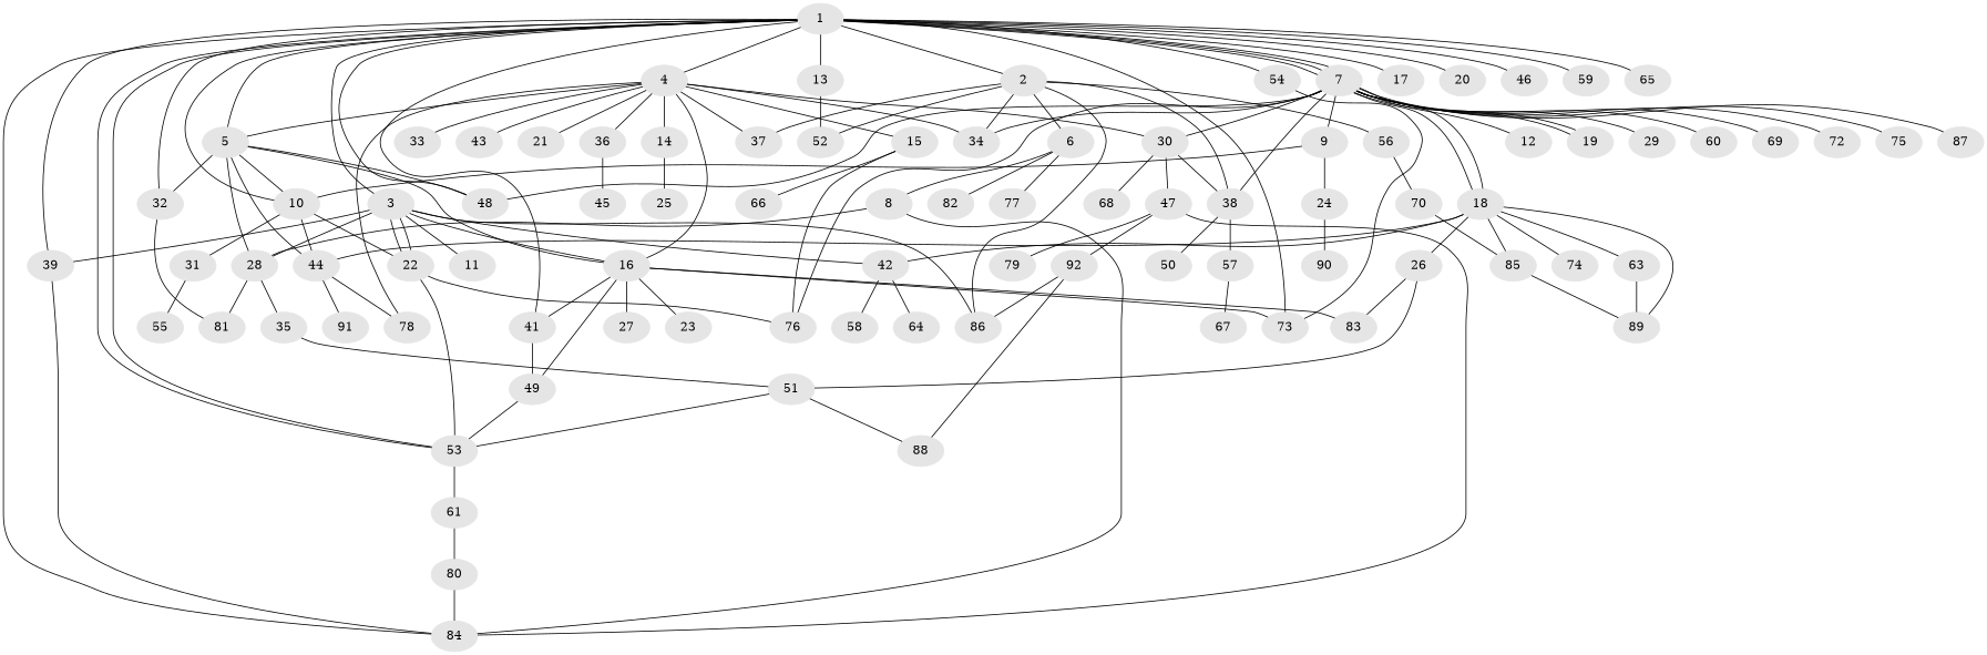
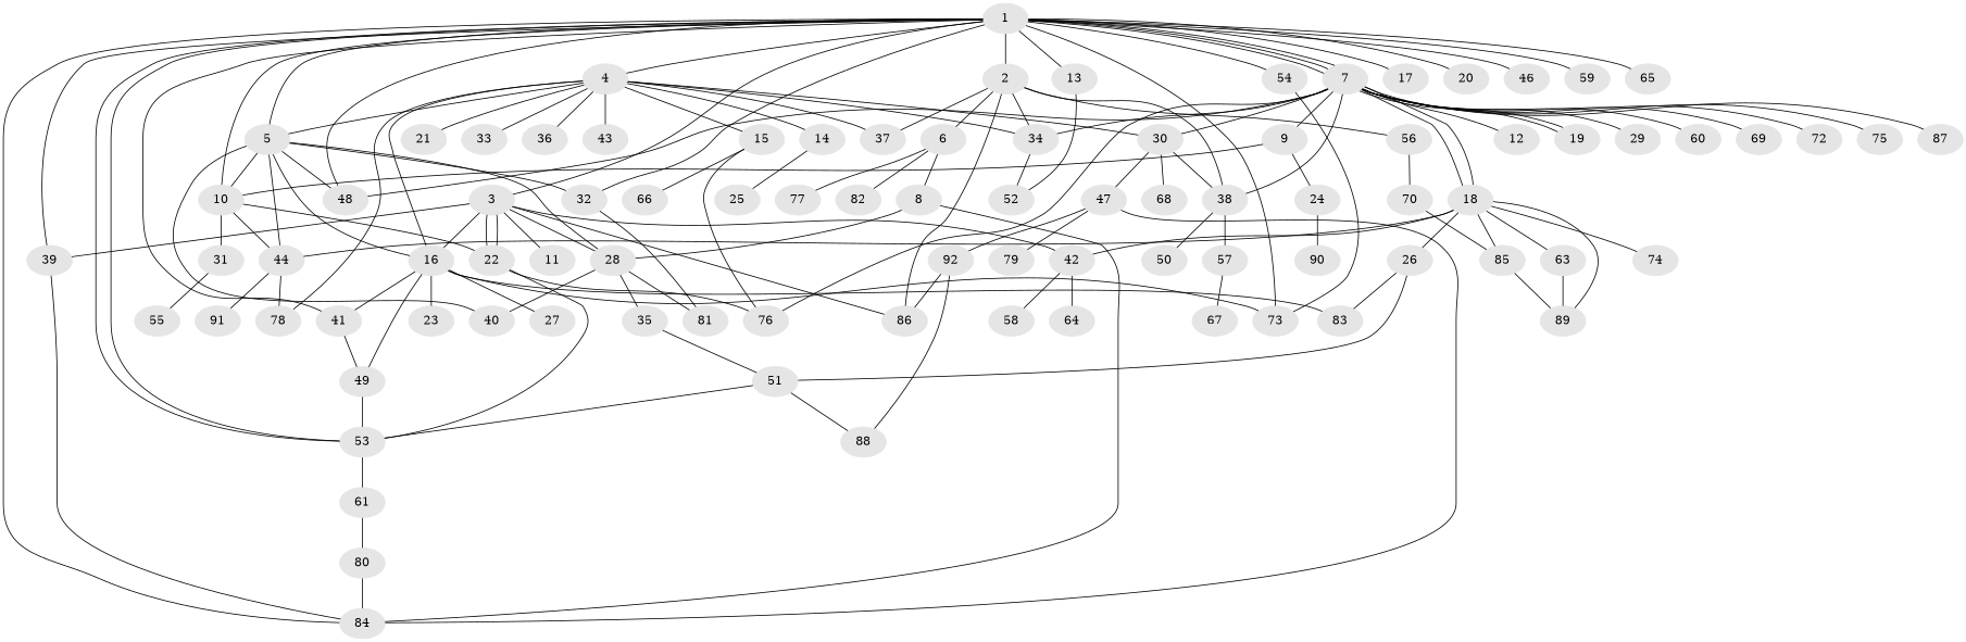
  graph {
    node [color=gray90 style=filled]
    1
    2
    3
    4
    5
    7
    10
    13
    17
    20
    32
    39
    41
    46
    48
    53
    54
    59
    65
    73
    84
    6
    34
    37
    38
    52
    56
    86
    11
    16
    22
    28
    42
    14
    15
    21
    30
    33
    36
    43
    78
+   40
    44
    9
    12
    18
    19
    29
    60
    69
    72
    75
    76
    87
    31
    81
    49
    61
    8
    77
    82
    50
    57
    70
    23
    27
    83
    35
    58
    64
    25
    66
    47
    68
-   45
    n76 [label=91]
    24
    26
    63
    74
    85
    89
    90
    55
    51
    88
    n87 [label=92]
    79
    67
    80
    1 -- 2
    1 -- 3
    1 -- 4
    1 -- 5
    1 -- 7
    1 -- 7
    1 -- 7
    1 -- 10
    1 -- 13
    1 -- 17
    1 -- 20
    1 -- 32
    1 -- 39
    1 -- 41
    1 -- 46
    1 -- 48
    1 -- 53
    1 -- 53
    1 -- 54
    1 -- 59
    1 -- 65
    1 -- 73
    1 -- 84
    2 -- 6
    2 -- 34
    2 -- 37
    2 -- 38
-   2 -- 52
+   34 -- 52
    2 -- 56
    2 -- 86
    3 -- 39
    3 -- 86
    3 -- 11
    3 -- 16
    3 -- 22
    3 -- 22
    3 -- 28
    3 -- 42
    4 -- 5
    4 -- 34
    4 -- 37
    4 -- 16
    4 -- 14
    4 -- 15
    4 -- 21
    4 -- 30
    4 -- 33
    4 -- 36
    4 -- 43
    4 -- 78
    5 -- 10
    5 -- 32
    5 -- 48
    5 -- 16
    5 -- 28
+   5 -- 40
    5 -- 44
    7 -- 48
    7 -- 34
    7 -- 38
    7 -- 30
    7 -- 9
    7 -- 12
    7 -- 18
    7 -- 18
    7 -- 19
    7 -- 19
    7 -- 29
    7 -- 60
    7 -- 69
    7 -- 72
    7 -- 75
    7 -- 76
    7 -- 87
    10 -- 22
    10 -- 44
    10 -- 31
    13 -- 52
    32 -- 81
    39 -- 84
    41 -- 49
    53 -- 61
    54 -- 73
    6 -- 8
    6 -- 77
    6 -- 82
    38 -- 50
    38 -- 57
    56 -- 70
    16 -- 41
    16 -- 73
    16 -- 49
    16 -- 23
    16 -- 27
    16 -- 83
    22 -- 53
    22 -- 76
+   28 -- 40
    28 -- 81
    28 -- 35
    42 -- 58
    42 -- 64
    14 -- 25
    15 -- 76
    15 -- 66
    30 -- 38
    30 -- 47
    30 -- 68
-   36 -- 45
    44 -- 78
    44 -- n76
    9 -- 10
    9 -- 24
    18 -- 42
    18 -- 44
    18 -- 26
    18 -- 63
    18 -- 74
    18 -- 85
    18 -- 89
    31 -- 55
    49 -- 53
    61 -- 80
    8 -- 84
    8 -- 28
    57 -- 67
    70 -- 85
    35 -- 51
    47 -- 84
    47 -- n87
    47 -- 79
    24 -- 90
    26 -- 83
    26 -- 51
    63 -- 89
    85 -- 89
    51 -- 53
    51 -- 88
    n87 -- 86
    n87 -- 88
    80 -- 84
  }
